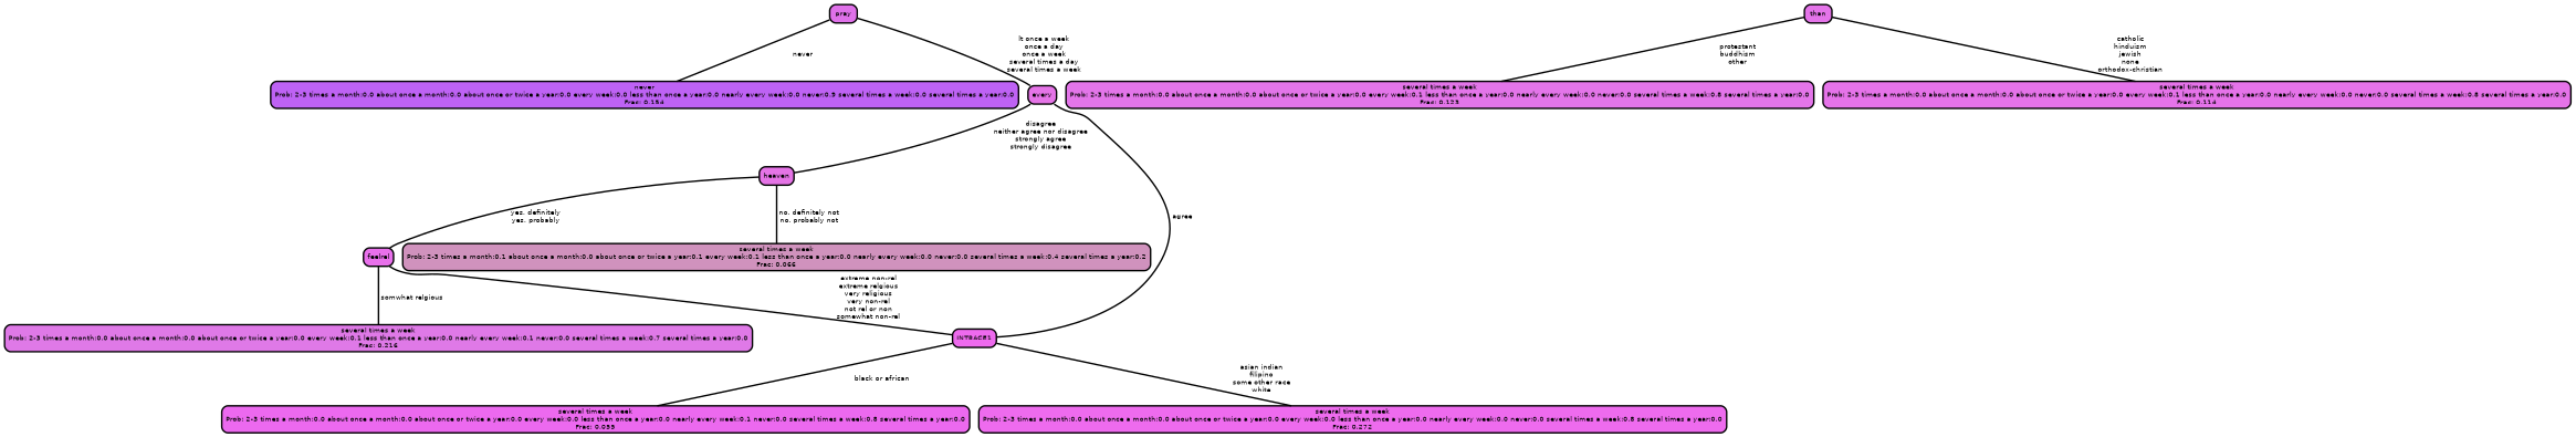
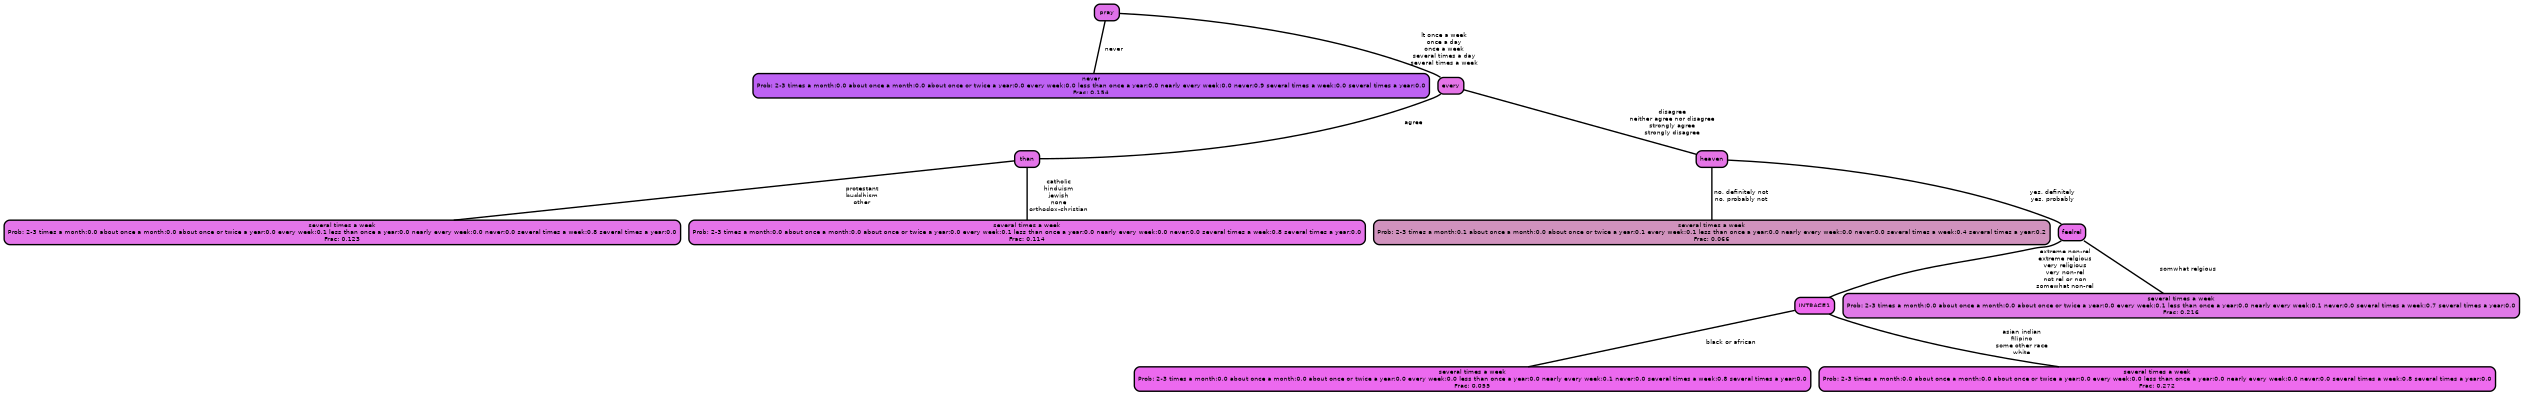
  graph {
    ranksep="0 equally"
    splines=straight
    node [color=black fontcolor=black fontname=helvetica penwidth=3 shape=box style="filled, rounded"]
    edge [color=black fontname=helvetica penwidth=3]
    n1 [fillcolor="#be62f4" label="never\nProb: 2-3 times a month:0.0 about once a month:0.0 about once or twice a year:0.0 every week:0.0 less than once a year:0.0 nearly every week:0.0 never:0.9 several times a week:0.0 several times a year:0.0\nFrac: 0.154"]
    n2 [fillcolor="#df71e9" label=pray]
    n3 [fillcolor="#e574e7" label=every]
    n4 [fillcolor="#e474e9" label=than]
    n5 [fillcolor="#e574e6" label=heaven]
    n6 [fillcolor="#e375e9" label="several times a week\nProb: 2-3 times a month:0.0 about once a month:0.0 about once or twice a year:0.0 every week:0.1 less than once a year:0.0 nearly every week:0.0 never:0.0 several times a week:0.8 several times a year:0.0\nFrac: 0.123"]
    n7 [fillcolor="#e573e9" label="several times a week\nProb: 2-3 times a month:0.0 about once a month:0.0 about once or twice a year:0.0 every week:0.1 less than once a year:0.0 nearly every week:0.0 never:0.0 several times a week:0.8 several times a year:0.0\nFrac: 0.114"]
    n8 [fillcolor="#d092bd" label="several times a week\nProb: 2-3 times a month:0.1 about once a month:0.0 about once or twice a year:0.1 every week:0.1 less than once a year:0.0 nearly every week:0.0 never:0.0 several times a week:0.4 several times a year:0.2\nFrac: 0.066"]
    n9 [fillcolor="#e870eb" label=feelrel]
    n10 [fillcolor="#ee6aee" label=INTRACE1]
    n11 [fillcolor="#df79e7" label="several times a week\nProb: 2-3 times a month:0.0 about once a month:0.0 about once or twice a year:0.0 every week:0.1 less than once a year:0.0 nearly every week:0.1 never:0.0 several times a week:0.7 several times a year:0.0\nFrac: 0.216"]
    n12 [fillcolor="#ec69ef" label="several times a week\nProb: 2-3 times a month:0.0 about once a month:0.0 about once or twice a year:0.0 every week:0.0 less than once a year:0.0 nearly every week:0.1 never:0.0 several times a week:0.8 several times a year:0.0\nFrac: 0.055"]
    n13 [fillcolor="#ee6bee" label="several times a week\nProb: 2-3 times a month:0.0 about once a month:0.0 about once or twice a year:0.0 every week:0.0 less than once a year:0.0 nearly every week:0.0 never:0.0 several times a week:0.8 several times a year:0.0\nFrac: 0.272"]
    subgraph sub_1 {
      rank=same
    }
    n2 -- n1 [label=" never"]
    n2 -- n3 [label=" lt once a week\n once a day\n once a week\n several times a day\n several times a week"]
-   n3 -- n10 [label=" agree"]
+   n3 -- n4 [label=" agree"]
    n3 -- n5 [label=" disagree\n neither agree nor disagree\n strongly agree\n strongly disagree"]
    n4 -- n6 [label=" protestant\n buddhism\n other"]
    n4 -- n7 [label=" catholic\n hinduism\n jewish\n none\n orthodox-christian"]
    n5 -- n8 [label=" no, definitely not\n no, probably not"]
    n5 -- n9 [label=" yes, definitely\n yes, probably"]
    n9 -- n10 [label=" extreme non-rel\n extreme relgious\n very religious\n very non-rel\n not rel or non\n somewhat non-rel"]
    n9 -- n11 [label=" somwhat relgious"]
    n10 -- n12 [label=" black or african"]
    n10 -- n13 [label=" asian indian\n filipino\n some other race\n white"]
  }
